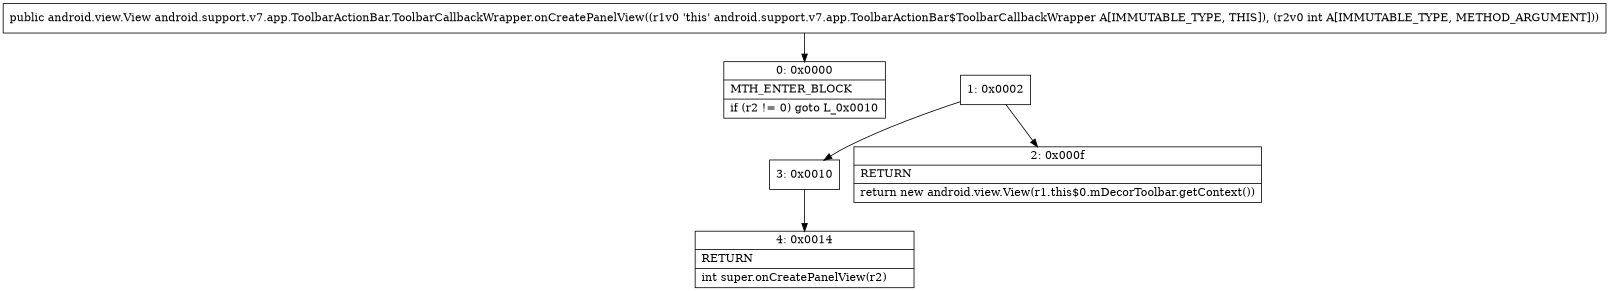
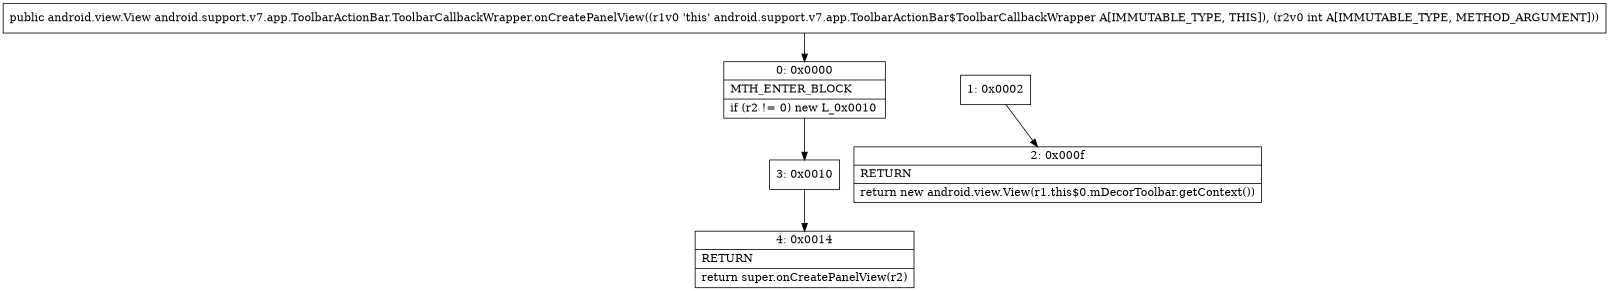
  digraph {
    node [shape=record]
-   n1 [label="{0\:\ 0x0000|MTH_ENTER_BLOCK\l|if (r2 != 0) goto L_0x0010\l}"]
+   n1 [label="{0\:\ 0x0000|MTH_ENTER_BLOCK\l|if (r2 != 0) new L_0x0010\l}"]
    n2 [label="{3\:\ 0x0010}"]
    n3 [label="{1\:\ 0x0002}"]
    n4 [label="{2\:\ 0x000f|RETURN\l|return new android.view.View(r1.this$0.mDecorToolbar.getContext())\l}"]
-   n5 [label="{4\:\ 0x0014|RETURN\l|int super.onCreatePanelView(r2)\l}"]
+   n5 [label="{4\:\ 0x0014|RETURN\l|return super.onCreatePanelView(r2)\l}"]
    n6 [label="{public android.view.View android.support.v7.app.ToolbarActionBar.ToolbarCallbackWrapper.onCreatePanelView((r1v0 'this' android.support.v7.app.ToolbarActionBar$ToolbarCallbackWrapper A[IMMUTABLE_TYPE, THIS]), (r2v0 int A[IMMUTABLE_TYPE, METHOD_ARGUMENT])) }"]
-   n3 -> n2
+   n1 -> n2
    n2 -> n5
    n3 -> n4
    n6 -> n1
  }
